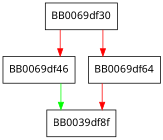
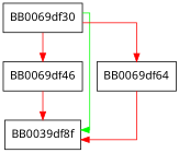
  digraph {
    fontname="Noto Sans"
    splines=ortho
    node [fontname="Noto Sans" shape=box]
    edge [color=red fontname="Noto Sans"]
    n1 [label=BB0039df8f]
    BB0069df30
    BB0069df46
    BB0069df64
+   BB0069df30 -> n1 [color=green]
    BB0069df30 -> BB0069df46
    BB0069df30 -> BB0069df64
-   BB0069df46 -> n1 [color=green]
+   BB0069df46 -> n1
    BB0069df64 -> n1
  }
